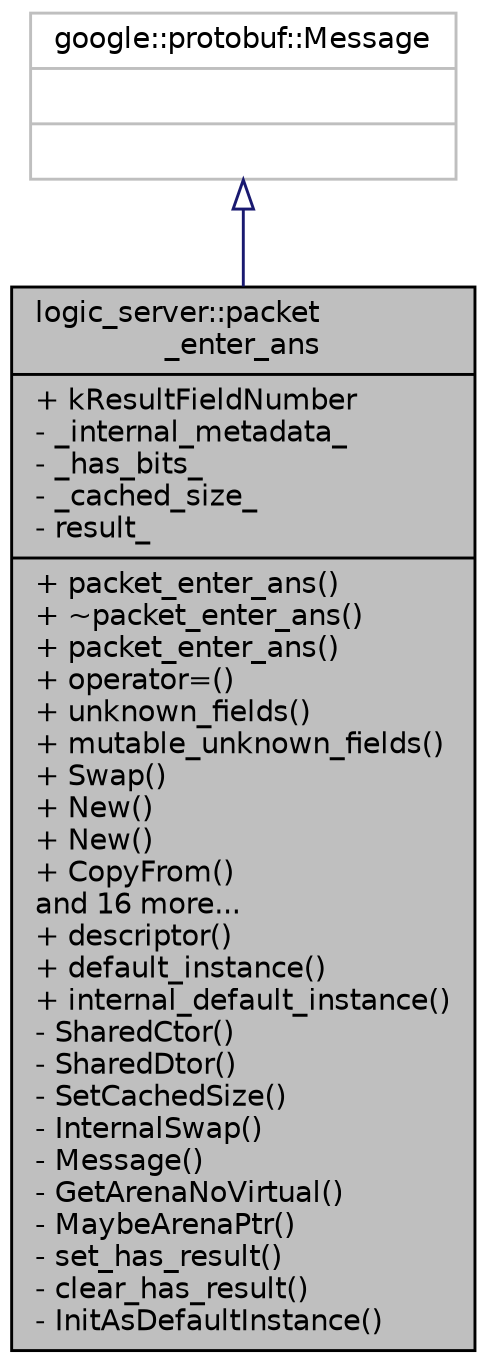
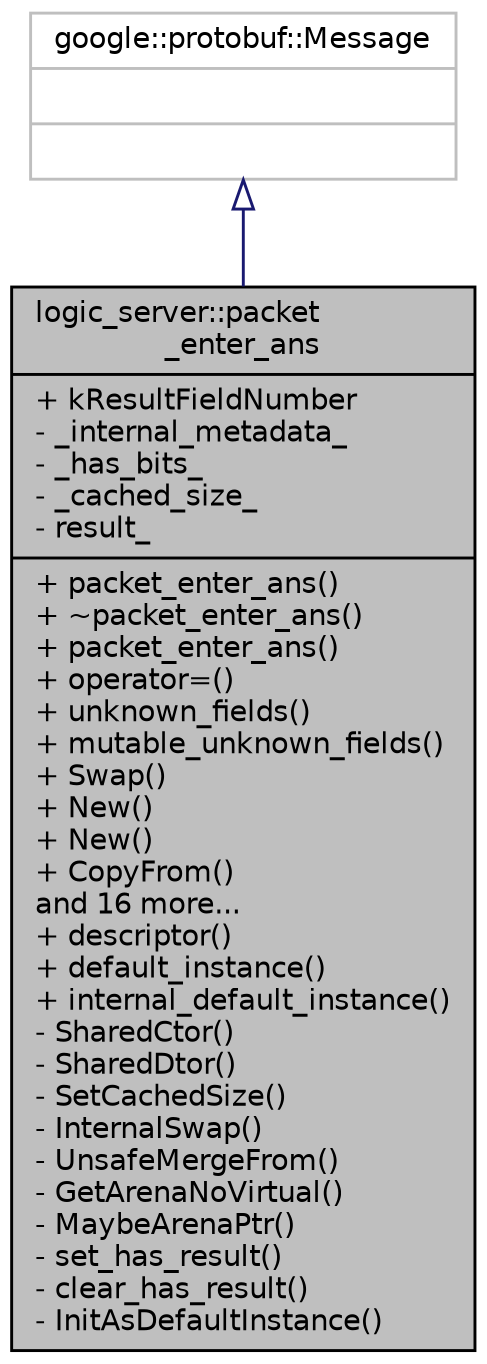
  digraph {
    node [fontname=Helvetica fontsize=10 shape=record style=filled]
-   n1 [color=black fillcolor=grey75 fontcolor=black height=0.2 label="{logic_server::packet\l_enter_ans\n|+ kResultFieldNumber\l- _internal_metadata_\l- _has_bits_\l- _cached_size_\l- result_\l|+ packet_enter_ans()\l+ ~packet_enter_ans()\l+ packet_enter_ans()\l+ operator=()\l+ unknown_fields()\l+ mutable_unknown_fields()\l+ Swap()\l+ New()\l+ New()\l+ CopyFrom()\land 16 more...\l+ descriptor()\l+ default_instance()\l+ internal_default_instance()\l- SharedCtor()\l- SharedDtor()\l- SetCachedSize()\l- InternalSwap()\l- Message()\l- GetArenaNoVirtual()\l- MaybeArenaPtr()\l- set_has_result()\l- clear_has_result()\l- InitAsDefaultInstance()\l}" width=0.4]
+   n1 [color=black fillcolor=grey75 fontcolor=black height=0.2 label="{logic_server::packet\l_enter_ans\n|+ kResultFieldNumber\l- _internal_metadata_\l- _has_bits_\l- _cached_size_\l- result_\l|+ packet_enter_ans()\l+ ~packet_enter_ans()\l+ packet_enter_ans()\l+ operator=()\l+ unknown_fields()\l+ mutable_unknown_fields()\l+ Swap()\l+ New()\l+ New()\l+ CopyFrom()\land 16 more...\l+ descriptor()\l+ default_instance()\l+ internal_default_instance()\l- SharedCtor()\l- SharedDtor()\l- SetCachedSize()\l- InternalSwap()\l- UnsafeMergeFrom()\l- GetArenaNoVirtual()\l- MaybeArenaPtr()\l- set_has_result()\l- clear_has_result()\l- InitAsDefaultInstance()\l}" width=0.4]
    n2 [color=grey75 fillcolor=white height=0.2 label="{google::protobuf::Message\n||}" width=0.4]
    n2 -> n1 [arrowtail=onormal color=midnightblue dir=back fontname=Helvetica fontsize=10 labelfontname=Helvetica labelfontsize=10 style=solid]
  }
